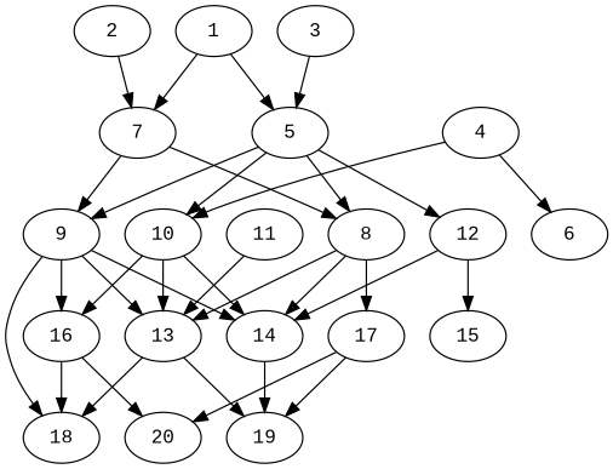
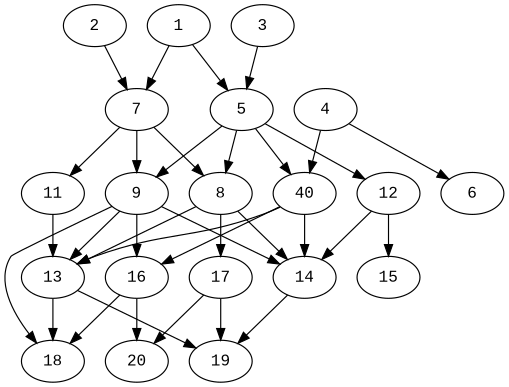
  digraph {
    fontname="Liberation Mono"
    node [alpha=0.11 fontname="Liberation Mono"]
    edge [fontname="Liberation Mono"]
    1 [expect_size=7954432]
    5 [alpha=0.18 expect_size=36690944]
    7 [alpha=0.12 expect_size=12833792]
    8 [alpha=0.15 expect_size=33731584]
    9 [alpha=0.19 expect_size=11944960]
-   10 [alpha=0.06 expect_size=16708608]
+   10 [alpha=0.06 expect_size=16708608 label=40]
    12 [alpha=0.19 expect_size=8411136]
    11 [alpha=0.03 expect_size=29272064]
    13 [alpha=0.16 expect_size=23857152]
    14 [alpha=0.06 expect_size=47310848]
    17 [alpha=0.12 expect_size=23753728]
    16 [alpha=0.03 expect_size=21222400]
    18 [alpha=0.13 expect_size=5474304]
    15 [alpha=0.19 expect_size=26037248]
    2 [alpha=0.07 expect_size=40731648]
    3 [alpha=0.10 expect_size=28065792]
    4 [expect_size=48824320]
    6 [alpha=0.01 expect_size=52359168]
    19 [alpha=0.08 expect_size=40802304]
    20 [expect_size=37310464]
    1 -> 5
    1 -> 7
    5 -> 8
    5 -> 9
    5 -> 10
    5 -> 12
    7 -> 8
    7 -> 9
+   7 -> 11
    8 -> 13
    8 -> 14
    8 -> 17
    9 -> 13
    9 -> 14
    9 -> 16
    9 -> 18
    10 -> 13
    10 -> 14
    10 -> 16
    12 -> 14
    12 -> 15
    11 -> 13
    13 -> 18
    13 -> 19
    14 -> 19
    17 -> 19
    17 -> 20
    16 -> 18
    16 -> 20
    2 -> 7
    3 -> 5
    4 -> 10
    4 -> 6
  }
